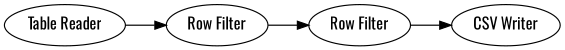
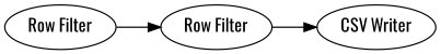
  digraph {
    rankdir=LR
    fontname=Oswald
    node [fontname=Oswald]
    edge [fontname=Oswald]
-   n1 [label="Table Reader"]
    n2 [label="Row Filter"]
    n3 [label="Row Filter"]
    n4 [label="CSV Writer"]
-   n1 -> n2
    n2 -> n3
    n3 -> n4
  }
